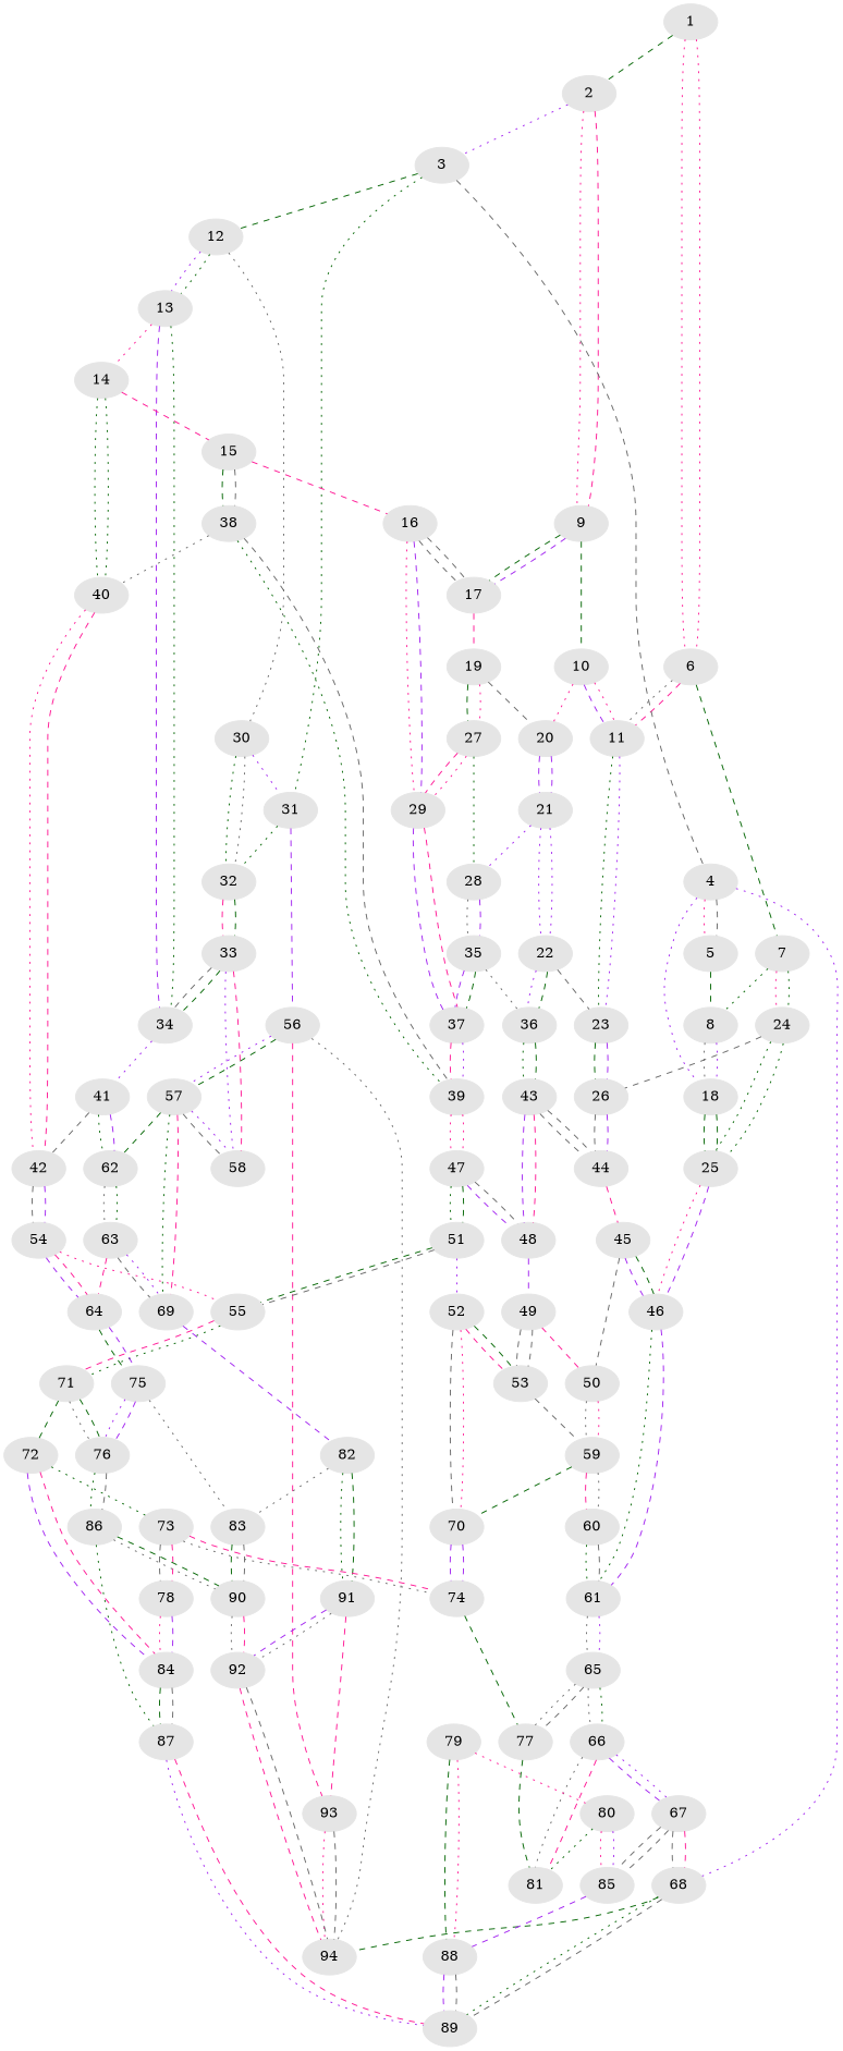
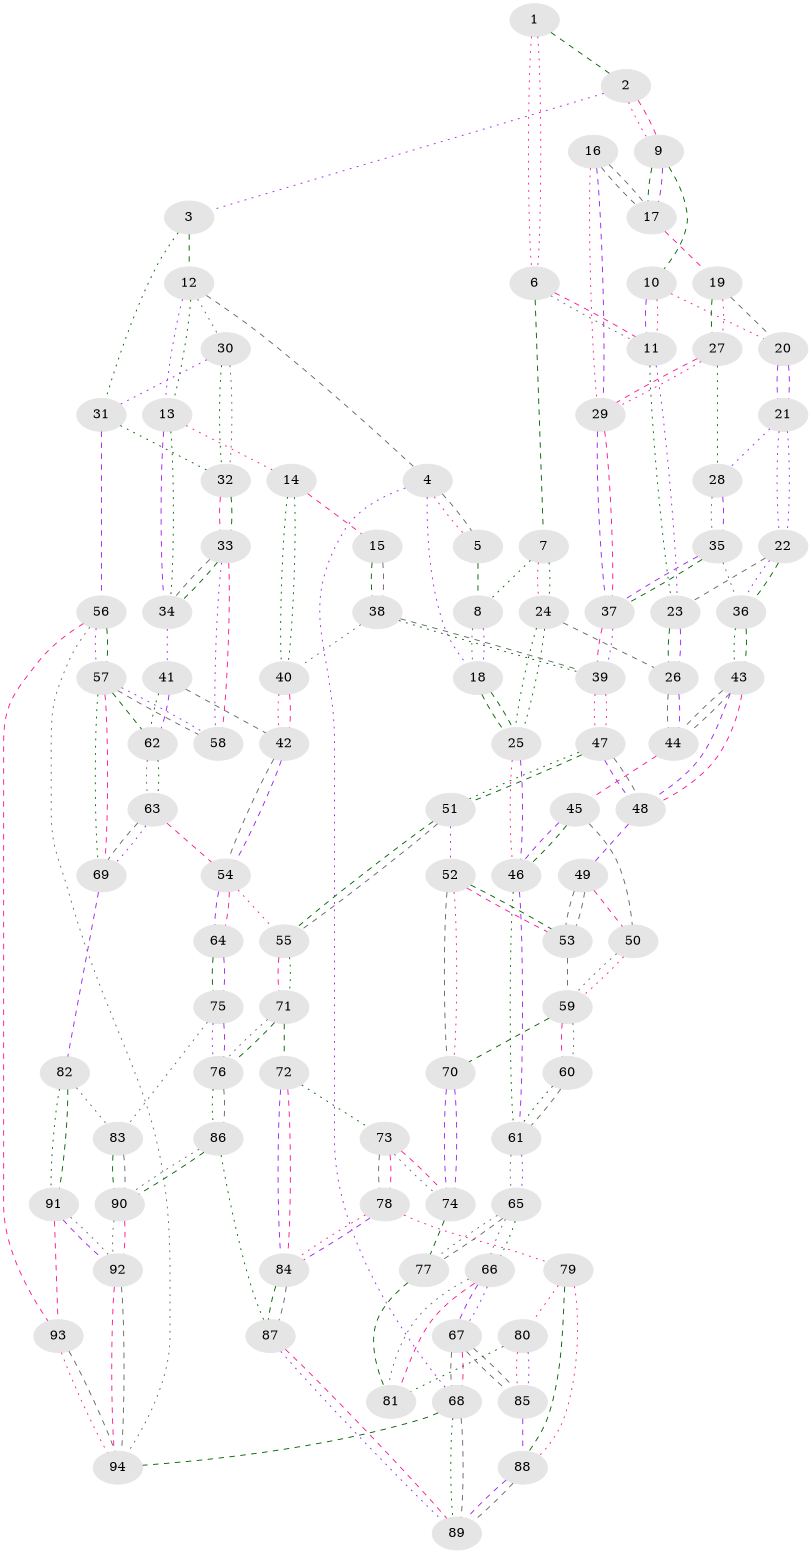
  graph {
    node [color=gray90 style=filled]
    edge [color=darkgreen style=dashed]
    1
    2
    6
    3
    9
    7
    11
    4
    12
    31
    10
    17
    5
    18
    68
    13
    30
    32
    56
    8
    25
    94
    89
    24
    23
    26
    20
    19
    21
    14
    34
    15
    40
    41
    16
    38
    42
    29
    39
    37
    27
    46
    28
    22
    36
    35
    43
    44
    61
    45
    33
    57
    93
    58
    62
    48
    47
    51
    54
    63
    55
    64
    49
    50
    59
    65
    52
    53
    70
    60
    71
    74
    75
    72
    76
    69
    82
    66
    77
    83
    67
    81
    85
    88
    91
    73
    84
    86
    78
    87
    79
    90
    80
    92
    1 -- 2
    1 -- 6 [color=deeppink style=dotted]
    1 -- 6 [color=deeppink style=dotted]
    2 -- 3 [color=purple style=dotted]
    2 -- 9 [color=deeppink style=dotted]
    2 -- 9 [color=deeppink]
    6 -- 7
    6 -- 11 [color=gray40 style=dotted]
    6 -- 11 [color=deeppink]
-   3 -- 4 [color=gray40]
+   12 -- 4 [color=gray40]
    3 -- 12
    3 -- 31 [style=dotted]
    9 -- 10
    9 -- 17
    9 -- 17 [color=purple]
    7 -- 8 [style=dotted]
    7 -- 24 [color=deeppink style=dotted]
    7 -- 24 [style=dotted]
    11 -- 23 [style=dotted]
    11 -- 23 [color=purple style=dotted]
    4 -- 5 [color=deeppink style=dotted]
    4 -- 5 [color=gray40]
    4 -- 18 [color=purple style=dotted]
    4 -- 68 [color=purple style=dotted]
    12 -- 13 [color=purple style=dotted]
    12 -- 13 [style=dotted]
    12 -- 30 [color=gray40 style=dotted]
    31 -- 32 [style=dotted]
    31 -- 56 [color=purple]
    10 -- 11 [color=purple]
    10 -- 11 [color=deeppink style=dotted]
    10 -- 20 [color=deeppink style=dotted]
    17 -- 19 [color=deeppink]
    5 -- 8
    18 -- 25
    18 -- 25
    68 -- 94
    68 -- 89 [style=dotted]
    68 -- 89 [color=gray40]
    13 -- 14 [color=deeppink style=dotted]
    13 -- 34 [color=purple]
    13 -- 34 [style=dotted]
    30 -- 31 [color=purple style=dotted]
    30 -- 32 [style=dotted]
    30 -- 32 [color=gray40 style=dotted]
    32 -- 33 [color=deeppink]
    32 -- 33
    56 -- 94 [color=gray40 style=dotted]
    56 -- 57 [color=purple style=dotted]
    56 -- 57
    56 -- 93 [color=deeppink]
    8 -- 18 [color=gray40 style=dotted]
    8 -- 18 [color=purple style=dotted]
    25 -- 46 [color=deeppink style=dotted]
    25 -- 46 [color=purple]
    24 -- 25 [style=dotted]
    24 -- 25 [style=dotted]
    24 -- 26 [color=gray40]
    23 -- 26
    23 -- 26 [color=purple]
    26 -- 44 [color=gray40]
    26 -- 44 [color=purple]
    20 -- 21 [color=purple]
    20 -- 21 [color=purple]
    19 -- 20 [color=gray40]
    19 -- 27
    19 -- 27 [color=deeppink style=dotted]
    21 -- 28 [color=purple style=dotted]
    21 -- 22 [color=purple style=dotted]
    21 -- 22 [color=purple style=dotted]
    14 -- 15 [color=deeppink]
    14 -- 40 [style=dotted]
    14 -- 40 [style=dotted]
    34 -- 41 [color=purple style=dotted]
-   15 -- 16 [color=deeppink]
    15 -- 38
    15 -- 38 [color=gray40]
    40 -- 42 [color=deeppink style=dotted]
    40 -- 42 [color=deeppink]
    41 -- 42 [color=gray40]
    41 -- 62 [style=dotted]
    41 -- 62 [color=purple]
    16 -- 17 [color=gray40]
    16 -- 17 [color=gray40]
    16 -- 29 [color=deeppink style=dotted]
    16 -- 29 [color=purple]
    38 -- 40 [color=gray40 style=dotted]
    38 -- 39 [style=dotted]
    38 -- 39 [color=gray40]
    42 -- 54 [color=gray40]
    42 -- 54 [color=purple]
    29 -- 37 [color=purple]
    29 -- 37 [color=deeppink]
    39 -- 47 [color=deeppink style=dotted]
    39 -- 47 [color=deeppink style=dotted]
    37 -- 39 [color=deeppink]
    37 -- 39 [color=purple style=dotted]
    27 -- 29 [color=deeppink]
    27 -- 29 [color=deeppink style=dotted]
    27 -- 28 [style=dotted]
    46 -- 61 [style=dotted]
    46 -- 61 [color=purple]
    28 -- 35 [color=gray40 style=dotted]
    28 -- 35 [color=purple]
    22 -- 23 [color=gray40]
    22 -- 36 [color=purple style=dotted]
    22 -- 36
    36 -- 43 [style=dotted]
    36 -- 43
    35 -- 37 [color=purple]
    35 -- 37
    35 -- 36 [color=gray40 style=dotted]
    43 -- 44 [color=gray40]
    43 -- 44 [color=gray40]
    43 -- 48 [color=purple]
    43 -- 48 [color=deeppink]
    44 -- 45 [color=deeppink]
    61 -- 65 [color=gray40 style=dotted]
    61 -- 65 [color=purple style=dotted]
    45 -- 46 [color=purple]
    45 -- 46
    45 -- 50 [color=gray40]
    33 -- 34 [color=gray40]
    33 -- 34
    33 -- 58 [color=purple style=dotted]
    33 -- 58 [color=deeppink]
    57 -- 58 [color=gray40]
    57 -- 58 [color=purple style=dotted]
    57 -- 62
    57 -- 69 [style=dotted]
    57 -- 69 [color=deeppink]
    93 -- 94 [color=deeppink style=dotted]
    93 -- 94 [color=gray40]
    62 -- 63 [color=gray40 style=dotted]
    62 -- 63 [style=dotted]
    48 -- 49 [color=purple]
    47 -- 48 [color=purple]
    47 -- 48 [color=gray40]
    47 -- 51 [style=dotted]
    47 -- 51
    51 -- 55
    51 -- 55 [color=gray40]
    51 -- 52 [color=purple style=dotted]
    54 -- 55 [color=deeppink style=dotted]
    54 -- 64 [color=purple]
    54 -- 64 [color=deeppink]
-   63 -- 64 [color=deeppink]
+   63 -- 54 [color=deeppink]
    63 -- 69 [color=gray40]
    63 -- 69 [color=purple style=dotted]
    55 -- 71 [color=deeppink]
    55 -- 71 [style=dotted]
    64 -- 75
    64 -- 75 [color=purple]
    49 -- 50 [color=deeppink]
    49 -- 53 [color=gray40]
    49 -- 53 [color=gray40]
    50 -- 59 [color=gray40 style=dotted]
    50 -- 59 [color=deeppink style=dotted]
    59 -- 70
    59 -- 60 [color=deeppink]
    59 -- 60 [color=gray40 style=dotted]
    65 -- 66 [color=gray40 style=dotted]
    65 -- 66 [style=dotted]
    65 -- 77 [color=gray40 style=dotted]
    65 -- 77 [color=gray40]
    52 -- 53 [color=deeppink]
    52 -- 53
    52 -- 70 [color=gray40]
    52 -- 70 [color=deeppink style=dotted]
    53 -- 59 [color=gray40]
    70 -- 74 [color=purple]
    70 -- 74 [color=purple]
    60 -- 61 [style=dotted]
    60 -- 61 [color=gray40]
    71 -- 72
    71 -- 76 [color=gray40 style=dotted]
    71 -- 76
    74 -- 77
    75 -- 76 [color=purple style=dotted]
    75 -- 76 [color=purple]
    75 -- 83 [color=gray40 style=dotted]
    72 -- 73 [style=dotted]
    72 -- 84 [color=purple]
    72 -- 84 [color=deeppink]
    76 -- 86 [style=dotted]
    76 -- 86 [color=gray40]
    69 -- 82 [color=purple]
    82 -- 83 [color=gray40 style=dotted]
    82 -- 91 [style=dotted]
    82 -- 91
    66 -- 67 [color=purple]
    66 -- 67 [color=purple style=dotted]
    66 -- 81 [color=gray40 style=dotted]
    66 -- 81 [color=deeppink]
    77 -- 81
    83 -- 90
    83 -- 90 [color=gray40]
    67 -- 68 [color=gray40]
    67 -- 68 [color=deeppink]
    67 -- 85 [color=gray40]
    67 -- 85 [color=gray40]
    85 -- 88 [color=purple]
    88 -- 89 [color=purple]
    88 -- 89 [color=gray40]
    91 -- 93 [color=deeppink]
    91 -- 92 [color=purple]
    91 -- 92 [color=gray40 style=dotted]
    73 -- 74 [color=gray40 style=dotted]
    73 -- 74 [color=deeppink]
    73 -- 78 [color=gray40]
    73 -- 78 [color=deeppink]
    84 -- 87
    84 -- 87 [color=gray40]
    86 -- 87 [style=dotted]
    86 -- 90 [color=gray40 style=dotted]
    86 -- 90
    78 -- 84 [color=deeppink style=dotted]
    78 -- 84 [color=purple]
+   78 -- 79 [color=deeppink style=dotted]
    87 -- 89 [color=purple style=dotted]
    87 -- 89 [color=deeppink]
    79 -- 88
    79 -- 88 [color=deeppink style=dotted]
    79 -- 80 [color=deeppink style=dotted]
    90 -- 92 [color=gray40 style=dotted]
    90 -- 92 [color=deeppink]
    80 -- 81 [style=dotted]
    80 -- 85 [color=deeppink style=dotted]
    80 -- 85 [color=purple style=dotted]
    92 -- 94 [color=deeppink]
    92 -- 94 [color=gray40]
  }
